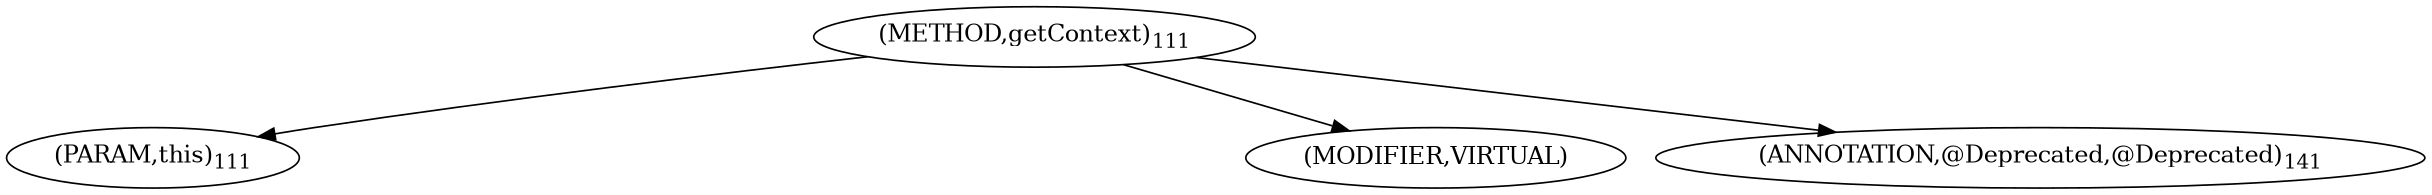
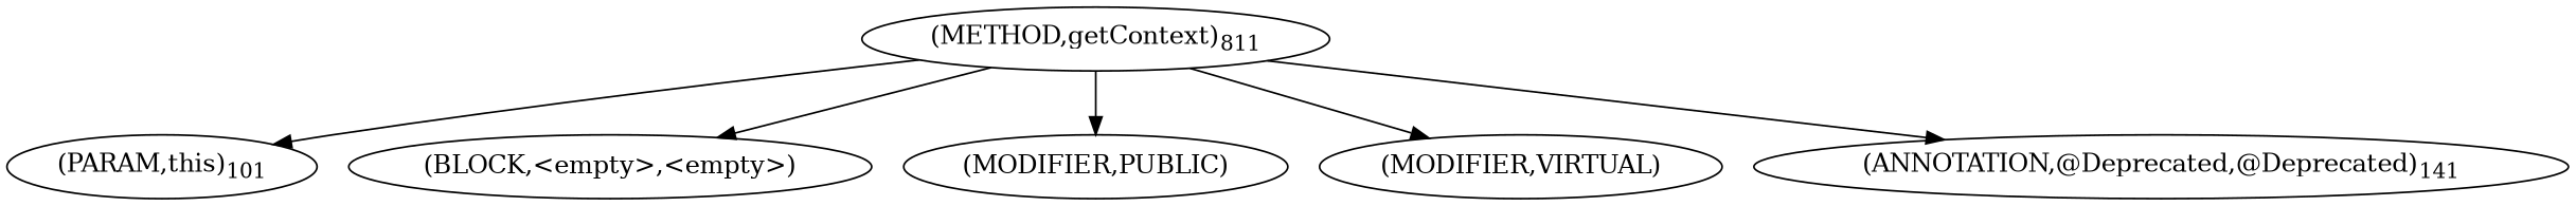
  digraph {
-   n1 [label=<(METHOD,getContext)<SUB>111</SUB>>]
-   n2 [label=<(PARAM,this)<SUB>111</SUB>>]
+   n1 [label=<(METHOD,getContext)<SUB>811</SUB>>]
+   n2 [label=<(PARAM,this)<SUB>101</SUB>>]
+   n3 [label=<(BLOCK,&lt;empty&gt;,&lt;empty&gt;)>]
+   n4 [label=<(MODIFIER,PUBLIC)>]
    n5 [label=<(MODIFIER,VIRTUAL)>]
    n6 [label=<(ANNOTATION,@Deprecated,@Deprecated)<SUB>141</SUB>>]
    n1 -> n2
+   n1 -> n3
+   n1 -> n4
    n1 -> n5
    n1 -> n6
  }
